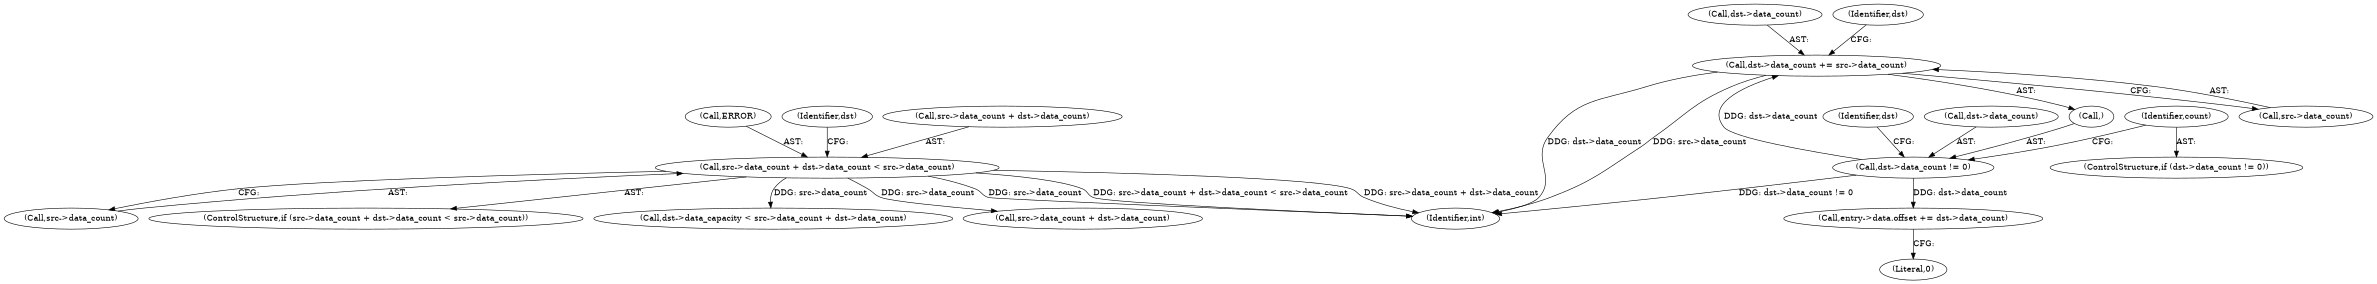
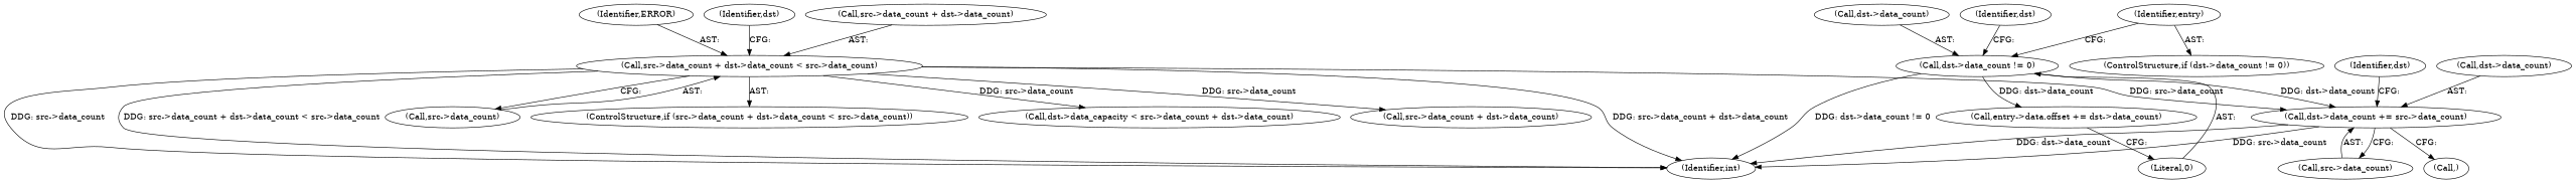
  digraph {
    n1 [label="(Call,dst->data_count += src->data_count)"]
    n2 [label="(Identifier,int)"]
    n3 [label="(Call,)"]
    n4 [label="(Call,src->data_count)"]
    n5 [label="(Call,src->data_count + dst->data_count < src->data_count)"]
    n6 [label="(Call,src->data_count)"]
    n7 [label="(ControlStructure,if (src->data_count + dst->data_count < src->data_count))"]
    n8 [label="(Call,dst->data_capacity < src->data_count + dst->data_count)"]
    n9 [label="(Call,src->data_count + dst->data_count)"]
    n10 [label="(Call,dst->data_count != 0)"]
    n11 [label="(Call,entry->data.offset += dst->data_count)"]
    n12 [label="(Literal,0)"]
    n13 [label="(ControlStructure,if (dst->data_count != 0))"]
    n14 [label="(Identifier,dst)"]
-   n15 [label="(Call,ERROR)"]
+   n15 [label="(Identifier,ERROR)"]
    n16 [label="(Call,dst->data_count)"]
    n17 [label="(Identifier,dst)"]
-   n18 [label="(Identifier,count)"]
+   n18 [label="(Identifier,entry)"]
    n19 [label="(Call,dst->data_count)"]
    n20 [label="(Call,src->data_count + dst->data_count)"]
    n21 [label="(Identifier,dst)"]
    n1 -> n2 [label="DDG: dst->data_count"]
    n1 -> n2 [label="DDG: src->data_count"]
-   n1 -> n3 [label="AST: "]
+   n1 -> n3 [label="CFG: "]
    n1 -> n4 [label="CFG: "]
    n4 -> n1 [label="AST: "]
+   n5 -> n1 [label="DDG: src->data_count"]
    n5 -> n2 [label="DDG: src->data_count + dst->data_count"]
    n5 -> n2 [label="DDG: src->data_count"]
    n5 -> n2 [label="DDG: src->data_count + dst->data_count < src->data_count"]
    n5 -> n6 [label="CFG: "]
    n5 -> n7 [label="AST: "]
    n5 -> n8 [label="DDG: src->data_count"]
    n5 -> n9 [label="DDG: src->data_count"]
    n6 -> n5 [label="AST: "]
    n10 -> n1 [label="DDG: dst->data_count"]
    n10 -> n2 [label="DDG: dst->data_count != 0"]
    n10 -> n11 [label="DDG: dst->data_count"]
    n11 -> n12 [label="CFG: "]
-   n3 -> n10 [label="AST: "]
+   n12 -> n10 [label="AST: "]
    n14 -> n10 [label="CFG: "]
    n15 -> n5 [label="AST: "]
    n16 -> n10 [label="AST: "]
    n17 -> n5 [label="CFG: "]
    n18 -> n10 [label="CFG: "]
    n18 -> n13 [label="AST: "]
    n19 -> n1 [label="AST: "]
    n20 -> n5 [label="AST: "]
    n21 -> n1 [label="CFG: "]
  }
